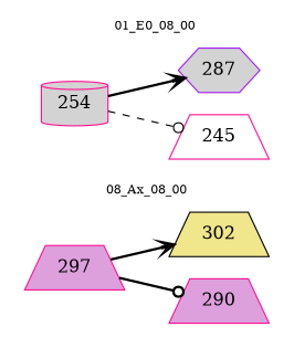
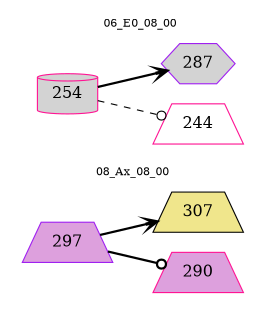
  digraph {
    rankdir=LR
    node [color=deeppink fillcolor=plum shape=trapezium style=filled]
    edge [arrowhead=odot color=black style=bold]
-   n1 [label=297]
+   n1 [color=purple label=297]
    n2 [label=290]
-   n3 [color=black fillcolor=khaki label=302]
+   n3 [color=black fillcolor=khaki label=307]
    n4 [fillcolor=lightgrey label=254 shape=cylinder]
-   n5 [fillcolor=white label=245]
+   n5 [fillcolor=white label=244]
    n6 [color=purple fillcolor=lightgrey label=287 shape=hexagon]
    subgraph cluster_1 {
      color=white
      fontsize=10
      label="08_Ax_08_00"
      n1
      n2
      n3
    }
    subgraph cluster_2 {
      color=white
      fontsize=10
-     label="01_E0_08_00"
+     label="06_E0_08_00"
      n4
      n5
      n6
    }
    n1 -> n2
    n1 -> n3 [arrowhead=vee]
    n4 -> n5 [style=dashed]
    n4 -> n6 [arrowhead=vee]
  }
